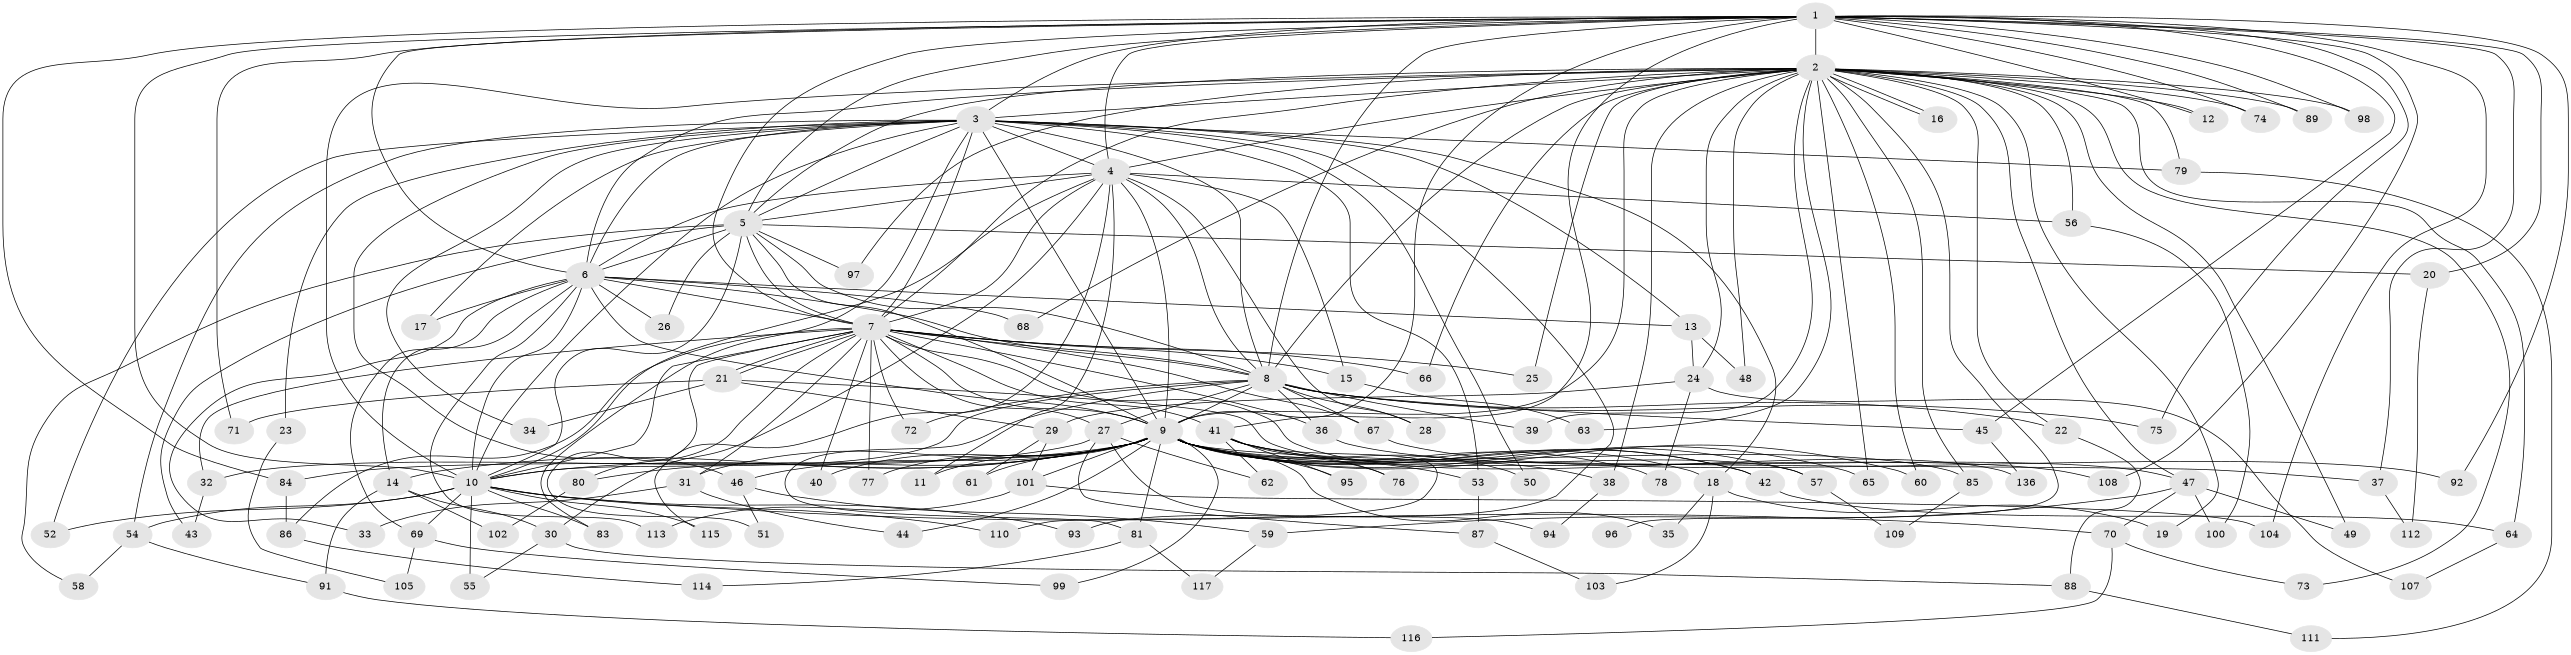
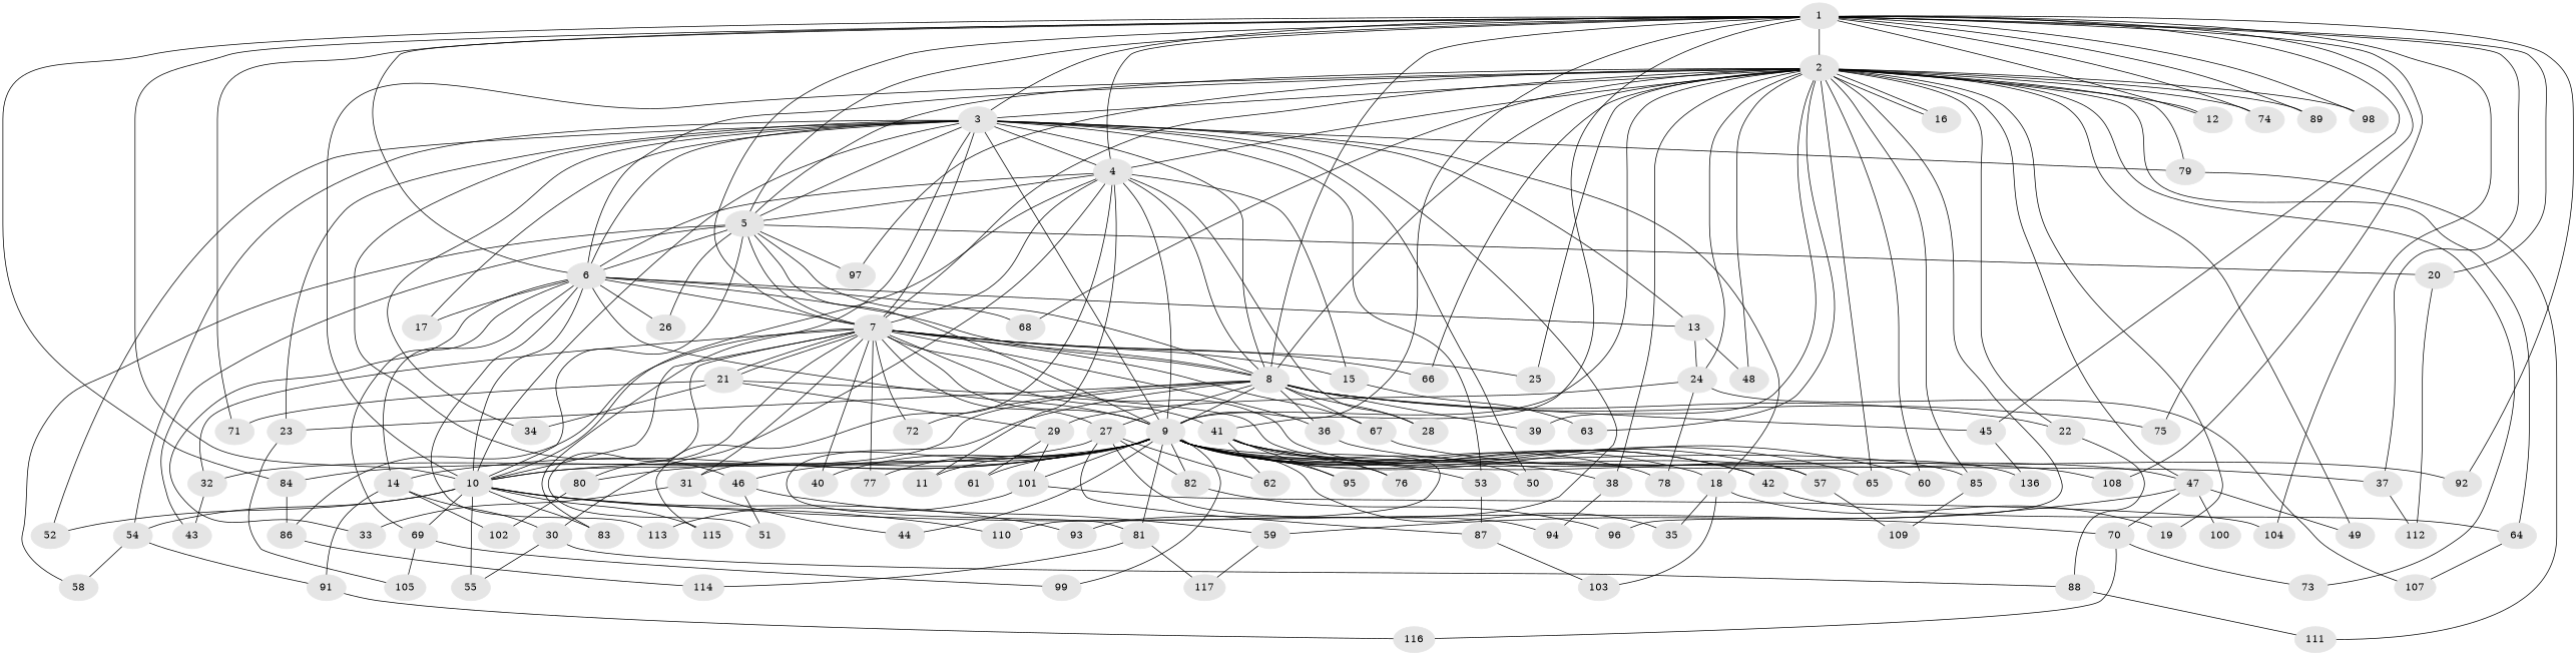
  graph {
    node [color=gray90 style=filled]
    1
    2
    3
    4
    5
    6
    7
    8
    9
    10
    12
    20
    37
    41
    45
    71
    74
    75
    84
    89
    92
    98
    104
    108
    16
    19
    22
    24
    25
    38
    39
    47
    48
    49
-   56
    60
    63
    64
    65
    66
    68
    73
    79
    85
    96
    97
    13
    17
    18
    23
    34
    46
    50
    52
    53
    54
    83
    93
    11
    15
    28
    30
    115
    26
    43
    58
    14
    33
    69
    113
    21
    27
    31
    32
    36
    40
    51
    67
    72
    77
    80
    86
    n83 [label=136]
    81
    35
    42
    44
    61
    76
    78
+   82
    95
    99
    101
    55
    70
    110
    112
    57
    62
    88
    29
    107
    94
    59
    100
    111
    109
    103
    105
    87
    91
    102
    114
    117
    116
    1 -- 2
    1 -- 3
    1 -- 4
    1 -- 5
    1 -- 6
    1 -- 7
    1 -- 8
    1 -- 9
    1 -- 10
    1 -- 12
    1 -- 20
    1 -- 37
    1 -- 41
    1 -- 45
    1 -- 71
    1 -- 74
    1 -- 75
    1 -- 84
    1 -- 89
    1 -- 92
    1 -- 98
    1 -- 104
    1 -- 108
    2 -- 3
    2 -- 4
    2 -- 5
    2 -- 6
    2 -- 7
    2 -- 8
    2 -- 9
    2 -- 10
    2 -- 12
    2 -- 74
    2 -- 89
    2 -- 98
    2 -- 16
    2 -- 16
    2 -- 19
    2 -- 22
    2 -- 24
    2 -- 25
    2 -- 38
    2 -- 39
    2 -- 47
    2 -- 48
    2 -- 49
-   2 -- 56
    2 -- 60
    2 -- 63
    2 -- 64
    2 -- 65
    2 -- 66
    2 -- 68
    2 -- 73
    2 -- 79
    2 -- 85
    2 -- 96
    2 -- 97
    3 -- 4
    3 -- 5
    3 -- 6
    3 -- 7
    3 -- 8
    3 -- 9
    3 -- 10
    3 -- 79
    3 -- 13
    3 -- 17
    3 -- 18
    3 -- 23
    3 -- 34
    3 -- 46
    3 -- 50
    3 -- 52
    3 -- 53
    3 -- 54
    3 -- 83
    3 -- 93
    4 -- 5
    4 -- 6
    4 -- 7
    4 -- 8
    4 -- 9
    4 -- 10
-   4 -- 56
    4 -- 11
    4 -- 15
    4 -- 28
    4 -- 30
    4 -- 115
    5 -- 6
    5 -- 7
    5 -- 8
    5 -- 9
    5 -- 10
    5 -- 20
    5 -- 97
    5 -- 26
    5 -- 43
    5 -- 58
    6 -- 7
    6 -- 8
    6 -- 9
    6 -- 10
    6 -- 68
    6 -- 13
    6 -- 17
    6 -- 26
    6 -- 14
    6 -- 33
    6 -- 69
    6 -- 113
    7 -- 8
    7 -- 9
    7 -- 10
    7 -- 41
    7 -- 25
    7 -- 66
    7 -- 15
    7 -- 21
    7 -- 21
    7 -- 27
    7 -- 31
    7 -- 32
    7 -- 36
    7 -- 40
    7 -- 51
    7 -- 67
    7 -- 72
    7 -- 77
    7 -- 80
    7 -- 86
    7 -- n83
    8 -- 9
    8 -- 10
    8 -- 45
    8 -- 75
    8 -- 22
    8 -- 39
+   8 -- 23
    8 -- 28
    8 -- 27
    8 -- 36
    8 -- 67
    8 -- 72
    8 -- 81
    9 -- 10
    9 -- 37
    9 -- 84
    9 -- 108
    9 -- 38
    9 -- 60
    9 -- 65
    9 -- 85
    9 -- 18
    9 -- 46
    9 -- 50
    9 -- 53
    9 -- 11
    9 -- 14
    9 -- 31
    9 -- 40
    9 -- 77
    9 -- 80
    9 -- 81
    9 -- 35
    9 -- 42
    9 -- 44
    9 -- 61
    9 -- 76
    9 -- 78
+   9 -- 82
    9 -- 95
    9 -- 99
    9 -- 101
    10 -- 52
    10 -- 54
    10 -- 83
    10 -- 93
    10 -- 115
    10 -- 69
    10 -- 55
    10 -- 70
    10 -- 110
    20 -- 112
    37 -- 112
    41 -- 42
    41 -- 76
    41 -- 95
    41 -- 110
    41 -- 57
    41 -- 62
    45 -- n83
    84 -- 86
    22 -- 88
    24 -- 78
    24 -- 29
    24 -- 107
    38 -- 94
    47 -- 49
    47 -- 70
    47 -- 59
    47 -- 100
-   56 -- 100
    64 -- 107
    79 -- 111
    85 -- 109
    13 -- 24
    13 -- 48
    18 -- 19
    18 -- 35
    18 -- 103
    23 -- 105
    46 -- 51
    46 -- 59
    53 -- 87
    54 -- 58
    54 -- 91
    15 -- 63
    30 -- 55
    30 -- 88
    14 -- 30
    14 -- 91
    14 -- 102
    69 -- 99
    69 -- 105
    21 -- 71
    21 -- 34
    21 -- 57
    21 -- 29
    27 -- 32
+   27 -- 82
    27 -- 62
    27 -- 94
    27 -- 87
    31 -- 33
    31 -- 44
    32 -- 43
    36 -- 47
    67 -- 92
    80 -- 102
    86 -- 114
    81 -- 114
    81 -- 117
    42 -- 64
+   82 -- 96
    101 -- 104
    101 -- 113
    70 -- 73
    70 -- 116
    57 -- 109
    88 -- 111
    29 -- 61
    29 -- 101
    59 -- 117
    87 -- 103
    91 -- 116
  }
